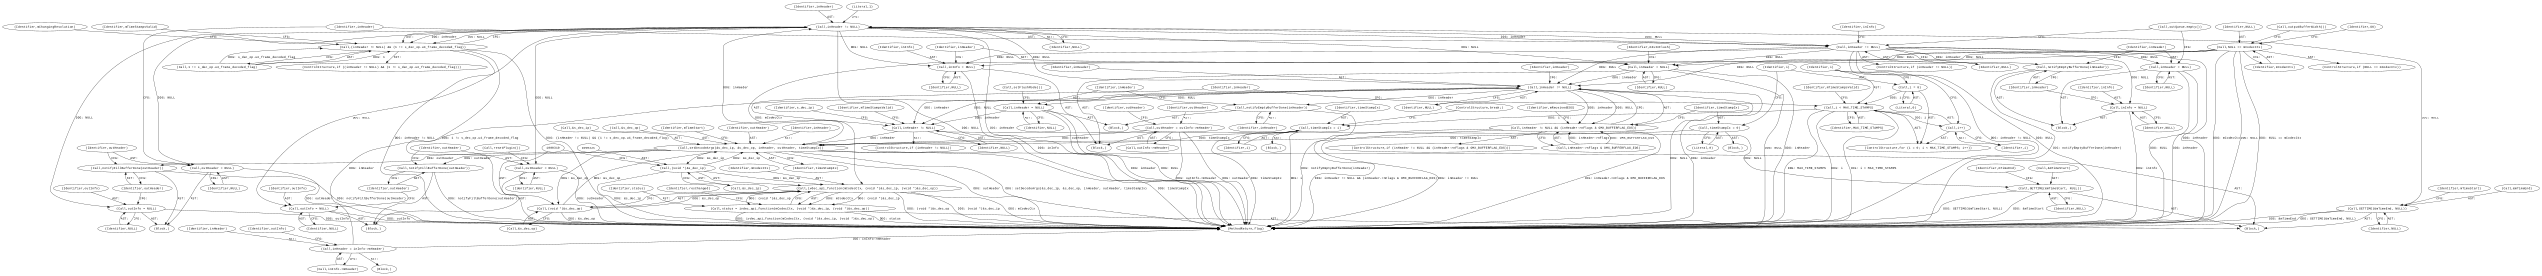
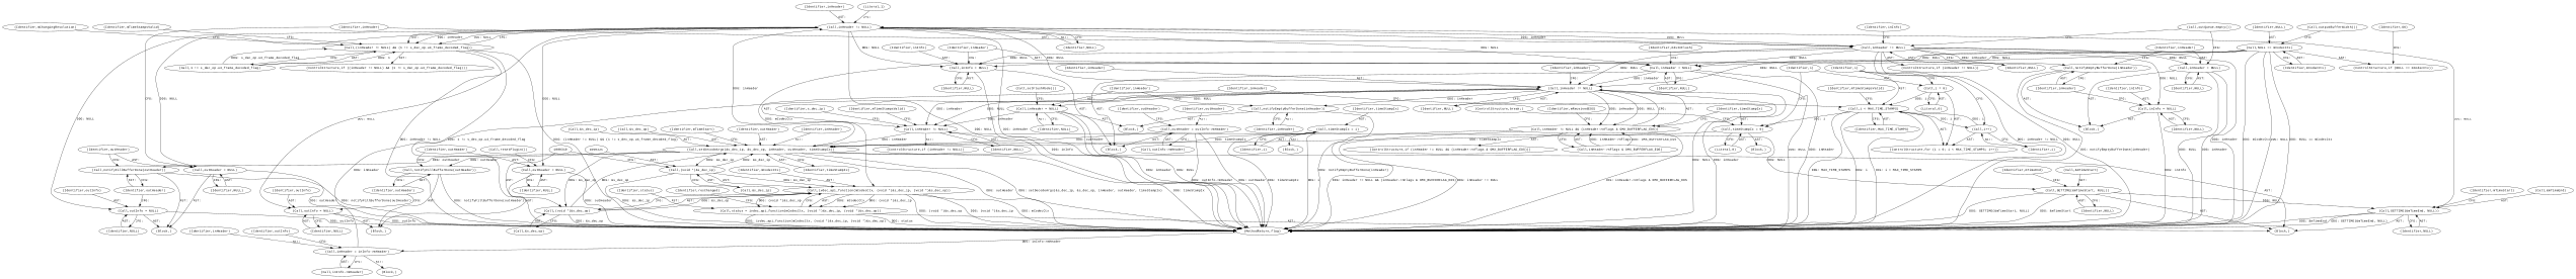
  digraph {
    fontname="Liberation Mono"
    node [fontname="Liberation Mono"]
    edge [fontname="Liberation Mono"]
    n1 [label="(Call,inHeader != NULL)"]
    n2 [label="(Call,inHeader != NULL)"]
    n3 [label="(Call,inHeader = NULL)"]
    n4 [label="(Call,inHeader != NULL)"]
    n5 [label="(Call,inInfo = NULL)"]
    n6 [label="(Call,(inHeader != NULL) && (1 != s_dec_op.u4_frame_decoded_flag))"]
    n7 [label="(Call,outInfo = NULL)"]
    n8 [label="(Call,outHeader = NULL)"]
    n9 [label="(Call,outInfo = NULL)"]
    n10 [label="(Call,outHeader = NULL)"]
    n11 [label="(Identifier,NULL)"]
    n12 [label="(MethodReturn,flag)"]
    n13 [label="(Call,inHeader != NULL)"]
    n14 [label="(Call,inHeader = NULL)"]
    n15 [label="(Call,inHeader != NULL && (inHeader->nFlags & OMX_BUFFERFLAG_EOS))"]
    n16 [label="(Call,notifyEmptyBufferDone(inHeader))"]
    n17 [label="(Identifier,NULL)"]
    n18 [label="(Block,)"]
    n19 [label="(Identifier,NULL)"]
    n20 [label="(Call,inInfo = NULL)"]
    n21 [label="(Call,notifyEmptyBufferDone(inHeader))"]
    n22 [label="(Call,inHeader = NULL)"]
    n23 [label="(ControlStructure,if (inHeader != NULL))"]
    n24 [label="(Identifier,NULL)"]
    n25 [label="(Identifier,NULL)"]
    n26 [label="(Call,1 != s_dec_op.u4_frame_decoded_flag)"]
    n27 [label="(ControlStructure,if ((inHeader != NULL) && (1 != s_dec_op.u4_frame_decoded_flag)))"]
    n28 [label="(Block,)"]
    n29 [label="(Identifier,NULL)"]
    n30 [label="(Identifier,NULL)"]
    n31 [label="(Identifier,NULL)"]
    n32 [label="(Block,)"]
    n33 [label="(Identifier,NULL)"]
    n34 [label="(Call,setDecodeArgs(&s_dec_ip, &s_dec_op, inHeader, outHeader, timeStampIx))"]
    n35 [label="(Call,(void *)&s_dec_ip)"]
    n36 [label="(Call,(void *)&s_dec_op)"]
    n37 [label="(Call,notifyFillBufferDone(outHeader))"]
    n38 [label="(Call,notifyFillBufferDone(outHeader))"]
    n39 [label="(Identifier,timeStampIx)"]
    n40 [label="(Block,)"]
    n41 [label="(Call,ivdec_api_function(mCodecCtx, (void *)&s_dec_ip, (void *)&s_dec_op))"]
    n42 [label="(Call,&s_dec_ip)"]
    n43 [label="(Call,&s_dec_op)"]
    n44 [label="(Identifier,outHeader)"]
    n45 [label="(Identifier,outHeader)"]
    n46 [label="(Call,status = ivdec_api_function(mCodecCtx, (void *)&s_dec_ip, (void *)&s_dec_op))"]
    n47 [label="(Call,GETTIME(&mTimeStart, NULL))"]
    n48 [label="(ControlStructure,if (inHeader != NULL))"]
    n49 [label="(Identifier,NULL)"]
    n50 [label="(Call,GETTIME(&mTimeEnd, NULL))"]
    n51 [label="(Identifier,NULL)"]
    n52 [label="(Block,)"]
    n53 [label="(Identifier,NULL)"]
    n54 [label="(ControlStructure,if (inHeader != NULL && (inHeader->nFlags & OMX_BUFFERFLAG_EOS)))"]
    n55 [label="(Call,inHeader->nFlags & OMX_BUFFERFLAG_EOS)"]
    n56 [label="(Identifier,inHeader)"]
    n57 [label="(Call,inHeader = inInfo->mHeader)"]
    n58 [label="(Call,inInfo->mHeader)"]
    n59 [label="(Block,)"]
    n60 [label="(Call,NULL == mCodecCtx)"]
    n61 [label="(ControlStructure,if (NULL == mCodecCtx))"]
    n62 [label="(Identifier,mCodecCtx)"]
    n63 [label="(Identifier,NULL)"]
    n64 [label="(Block,)"]
    n65 [label="(Identifier,NULL)"]
    n66 [label="(Identifier,inHeader)"]
    n67 [label="(Identifier,NULL)"]
    n68 [label="(Call,outHeader = outInfo->mHeader)"]
    n69 [label="(Call,outInfo->mHeader)"]
    n70 [label="(Call,timeStampIx = i)"]
    n71 [label="(Identifier,i)"]
    n72 [label="(Block,)"]
    n73 [label="(Call,i < MAX_TIME_STAMPS)"]
    n74 [label="(Call,i++)"]
    n75 [label="(Identifier,MAX_TIME_STAMPS)"]
    n76 [label="(ControlStructure,for (i = 0; i < MAX_TIME_STAMPS; i++))"]
    n77 [label="(Identifier,i)"]
    n78 [label="(Call,i = 0)"]
    n79 [label="(Literal,0)"]
    n80 [label="(Call,timeStampIx = 0)"]
    n81 [label="(Literal,0)"]
    n82 [label="(Block,)"]
    n83 [label="(Identifier,timeStampIx)"]
    n84 [label="(Identifier,mReceivedEOS)"]
    n85 [label="(Identifier,mChangingResolution)"]
    n86 [label="(Identifier,mTimeStampsValid)"]
    n87 [label="(Identifier,mIsInFlush)"]
    n88 [label="(Call,&s_dec_ip)"]
    n89 [label="(Call,&s_dec_op)"]
    n90 [label="(Identifier,mTimeStart)"]
    n91 [label="(Identifier,inHeader)"]
    n92 [label="(Identifier,status)"]
    n93 [label="(Identifier,resChanged)"]
    n94 [label="(Identifier,inHeader)"]
    n95 [label="(Identifier,inInfo)"]
    n96 [label="(Identifier,mCodecCtx)"]
    n97 [label="(Identifier,inHeader)"]
    n98 [label="(Identifier,inHeader)"]
    n99 [label="(Call,outputBufferWidth())"]
    n100 [label="(Identifier,outHeader)"]
    n101 [label="(Identifier,inHeader)"]
    n102 [label="(Identifier,inInfo)"]
    n103 [label="(Identifier,i)"]
    n104 [label="(Identifier,outInfo)"]
    n105 [label="(Identifier,mTimeStampsValid)"]
    n106 [label="(Identifier,inHeader)"]
    n107 [label="(Call,&mTimeEnd)"]
    n108 [label="(Identifier,outInfo)"]
    n109 [label="(Identifier,inHeader)"]
    n110 [label="(Identifier,OK)"]
    n111 [label="(Identifier,inHeader)"]
    n112 [label="(Identifier,s_dec_ip)"]
    n113 [label="(Identifier,inInfo)"]
    n114 [label="(Identifier,mTimeStart)"]
    n115 [label="(Call,setFlushMode())"]
    n116 [label="(Identifier,inHeader)"]
    n117 [label="(Identifier,timeStampIx)"]
    n118 [label="(ControlStructure,break;)"]
    n119 [label="(Identifier,outInfo)"]
    n120 [label="(Literal,1)"]
    n121 [label="(Identifier,mTimeEnd)"]
    n122 [label="(Identifier,outHeader)"]
    n123 [label="(Identifier,inHeader)"]
    n124 [label="(Identifier,mTimeStampsValid)"]
    n125 [label="(Call,&mTimeStart)"]
    n126 [label="(Identifier,outHeader)"]
    n127 [label="(Identifier,NULL)"]
    n128 [label="(Call,outQueue.empty())"]
    n129 [label="(Identifier,outHeader)"]
    n130 [label="(Call,resetPlugin())"]
    n131 [label="(Identifier,outHeader)"]
    n132 [label="(Identifier,i)"]
    1000325
    n134 [label=1000319]
    n1 -> n2 [label="DDG: NULL"]
    n1 -> n3 [label="DDG: NULL"]
    n1 -> n4 [label="DDG: inHeader"]
    n1 -> n4 [label="DDG: NULL"]
    n1 -> n5 [label="DDG: NULL"]
    n1 -> n6 [label="AST: "]
    n1 -> n6 [label="DDG: inHeader"]
    n1 -> n6 [label="DDG: NULL"]
    n1 -> n7 [label="DDG: NULL"]
    n1 -> n8 [label="DDG: NULL"]
    n1 -> n9 [label="DDG: NULL"]
    n1 -> n10 [label="DDG: NULL"]
    n1 -> n11 [label="CFG: "]
    n1 -> n12 [label="DDG: NULL"]
    n1 -> n12 [label="DDG: inHeader"]
    n2 -> n12 [label="DDG: inHeader"]
    n2 -> n12 [label="DDG: NULL"]
    n2 -> n13 [label="DDG: inHeader"]
    n2 -> n13 [label="DDG: NULL"]
    n2 -> n14 [label="DDG: NULL"]
    n2 -> n15 [label="AST: "]
    n2 -> n15 [label="DDG: inHeader"]
    n2 -> n15 [label="DDG: NULL"]
    n2 -> n16 [label="DDG: inHeader"]
    n2 -> n17 [label="CFG: "]
    n3 -> n2 [label="DDG: inHeader"]
    n3 -> n12 [label="DDG: inHeader"]
    n3 -> n12 [label="DDG: NULL"]
    n3 -> n18 [label="AST: "]
    n3 -> n19 [label="CFG: "]
    n4 -> n2 [label="DDG: NULL"]
    n4 -> n3 [label="DDG: NULL"]
    n4 -> n5 [label="DDG: NULL"]
    n4 -> n12 [label="DDG: inHeader"]
    n4 -> n12 [label="DDG: inHeader != NULL"]
    n4 -> n12 [label="DDG: NULL"]
    n4 -> n20 [label="DDG: NULL"]
    n4 -> n21 [label="DDG: inHeader"]
    n4 -> n22 [label="DDG: NULL"]
    n4 -> n23 [label="AST: "]
    n4 -> n24 [label="CFG: "]
    n5 -> n12 [label="DDG: inInfo"]
    n5 -> n18 [label="AST: "]
    n5 -> n25 [label="CFG: "]
    n6 -> n1 [label="CFG: "]
    n6 -> n12 [label="DDG: (inHeader != NULL) && (1 != s_dec_op.u4_frame_decoded_flag)"]
    n6 -> n12 [label="DDG: inHeader != NULL"]
    n6 -> n12 [label="DDG: 1 != s_dec_op.u4_frame_decoded_flag"]
    n6 -> n26 [label="CFG: "]
    n6 -> n27 [label="AST: "]
    n7 -> n12 [label="DDG: outInfo"]
    n7 -> n28 [label="AST: "]
    n7 -> n29 [label="CFG: "]
    n8 -> n12 [label="DDG: outHeader"]
    n8 -> n28 [label="AST: "]
    n8 -> n30 [label="CFG: "]
    n9 -> n12 [label="DDG: outInfo"]
    n9 -> n31 [label="CFG: "]
    n9 -> n32 [label="AST: "]
    n10 -> n12 [label="DDG: outHeader"]
    n10 -> n32 [label="AST: "]
    n10 -> n33 [label="CFG: "]
    n11 -> n1 [label="AST: "]
    n13 -> n34 [label="DDG: inHeader"]
    n13 -> n47 [label="DDG: NULL"]
    n13 -> n48 [label="AST: "]
    n13 -> n49 [label="CFG: "]
    n14 -> n12 [label="DDG: inHeader"]
    n14 -> n12 [label="DDG: NULL"]
    n14 -> n13 [label="DDG: inHeader"]
    n14 -> n52 [label="AST: "]
    n14 -> n53 [label="CFG: "]
    n15 -> n2 [label="CFG: "]
    n15 -> n12 [label="DDG: inHeader->nFlags & OMX_BUFFERFLAG_EOS"]
    n15 -> n12 [label="DDG: inHeader != NULL && (inHeader->nFlags & OMX_BUFFERFLAG_EOS)"]
    n15 -> n12 [label="DDG: inHeader != NULL"]
    n15 -> n54 [label="AST: "]
    n15 -> n55 [label="CFG: "]
    n16 -> n12 [label="DDG: notifyEmptyBufferDone(inHeader)"]
    n16 -> n52 [label="AST: "]
    n16 -> n56 [label="CFG: "]
    n17 -> n2 [label="AST: "]
    n19 -> n3 [label="AST: "]
    n20 -> n12 [label="DDG: inInfo"]
    n20 -> n64 [label="AST: "]
    n20 -> n65 [label="CFG: "]
    n21 -> n12 [label="DDG: notifyEmptyBufferDone(inHeader)"]
    n21 -> n64 [label="AST: "]
    n21 -> n66 [label="CFG: "]
    n22 -> n12 [label="DDG: NULL"]
    n22 -> n12 [label="DDG: inHeader"]
    n22 -> n64 [label="AST: "]
    n22 -> n67 [label="CFG: "]
    n24 -> n4 [label="AST: "]
    n25 -> n5 [label="AST: "]
    n26 -> n6 [label="AST: "]
    n26 -> n6 [label="DDG: 1"]
    n26 -> n6 [label="DDG: s_dec_op.u4_frame_decoded_flag"]
    n29 -> n7 [label="AST: "]
    n30 -> n8 [label="AST: "]
    n31 -> n9 [label="AST: "]
    n33 -> n10 [label="AST: "]
    n34 -> n1 [label="DDG: inHeader"]
    n34 -> n12 [label="DDG: timeStampIx"]
    n34 -> n12 [label="DDG: outHeader"]
    n34 -> n12 [label="DDG: setDecodeArgs(&s_dec_ip, &s_dec_op, inHeader, outHeader, timeStampIx)"]
    n34 -> n35 [label="DDG: &s_dec_ip"]
    n34 -> n36 [label="DDG: &s_dec_op"]
    n34 -> n37 [label="DDG: outHeader"]
    n34 -> n38 [label="DDG: outHeader"]
    n34 -> n39 [label="CFG: "]
    n34 -> n40 [label="AST: "]
    n35 -> n12 [label="DDG: &s_dec_ip"]
    n35 -> n34 [label="DDG: &s_dec_ip"]
    n35 -> n41 [label="AST: "]
    n35 -> n41 [label="DDG: &s_dec_ip"]
    n35 -> n42 [label="CFG: "]
    n36 -> n12 [label="DDG: &s_dec_op"]
    n36 -> n34 [label="DDG: &s_dec_op"]
    n36 -> n41 [label="AST: "]
    n36 -> n41 [label="DDG: &s_dec_op"]
    n36 -> n43 [label="CFG: "]
    n37 -> n12 [label="DDG: notifyFillBufferDone(outHeader)"]
    n37 -> n28 [label="AST: "]
    n37 -> n44 [label="CFG: "]
    n38 -> n12 [label="DDG: notifyFillBufferDone(outHeader)"]
    n38 -> n32 [label="AST: "]
    n38 -> n45 [label="CFG: "]
    n39 -> n34 [label="AST: "]
    n41 -> n12 [label="DDG: (void *)&s_dec_op"]
    n41 -> n12 [label="DDG: (void *)&s_dec_ip"]
    n41 -> n12 [label="DDG: mCodecCtx"]
    n41 -> n36 [label="CFG: "]
    n41 -> n46 [label="AST: "]
    n41 -> n46 [label="DDG: mCodecCtx"]
    n41 -> n46 [label="DDG: (void *)&s_dec_ip"]
    n41 -> n46 [label="DDG: (void *)&s_dec_op"]
    n42 -> n35 [label="AST: "]
    n43 -> n36 [label="AST: "]
    n44 -> n7 [label="CFG: "]
    n44 -> n37 [label="AST: "]
    n45 -> n9 [label="CFG: "]
    n45 -> n38 [label="AST: "]
    n46 -> n12 [label="DDG: ivdec_api_function(mCodecCtx, (void *)&s_dec_ip, (void *)&s_dec_op)"]
    n46 -> n12 [label="DDG: status"]
    n46 -> n40 [label="AST: "]
    n46 -> n41 [label="CFG: "]
    n47 -> n12 [label="DDG: &mTimeStart"]
    n47 -> n12 [label="DDG: GETTIME(&mTimeStart, NULL)"]
    n47 -> n40 [label="AST: "]
+   n47 -> n50 [label="DDG: NULL"]
    n47 -> n51 [label="CFG: "]
    n49 -> n13 [label="AST: "]
    n50 -> n1 [label="DDG: NULL"]
    n50 -> n12 [label="DDG: &mTimeEnd"]
    n50 -> n12 [label="DDG: GETTIME(&mTimeEnd, NULL)"]
    n50 -> n40 [label="AST: "]
    n50 -> n63 [label="CFG: "]
    n51 -> n47 [label="AST: "]
    n53 -> n14 [label="AST: "]
    n55 -> n15 [label="AST: "]
    n55 -> n15 [label="DDG: inHeader->nFlags"]
    n55 -> n15 [label="DDG: OMX_BUFFERFLAG_EOS"]
    n56 -> n16 [label="AST: "]
    n57 -> n2 [label="DDG: inHeader"]
-   n57 -> n12 [label="DDG: inInfo->mHeader"]
+   n12 -> n57 [label="DDG: inInfo->mHeader"]
    n57 -> n58 [label="CFG: "]
    n57 -> n59 [label="AST: "]
    n58 -> n57 [label="AST: "]
    n60 -> n2 [label="DDG: NULL"]
    n60 -> n3 [label="DDG: NULL"]
    n60 -> n5 [label="DDG: NULL"]
    n60 -> n12 [label="DDG: mCodecCtx"]
    n60 -> n12 [label="DDG: NULL"]
    n60 -> n12 [label="DDG: NULL == mCodecCtx"]
    n60 -> n41 [label="DDG: mCodecCtx"]
    n60 -> n61 [label="AST: "]
    n60 -> n62 [label="CFG: "]
    n62 -> n60 [label="AST: "]
    n63 -> n50 [label="AST: "]
    n65 -> n20 [label="AST: "]
    n66 -> n20 [label="CFG: "]
    n66 -> n21 [label="AST: "]
    n67 -> n22 [label="AST: "]
    n68 -> n12 [label="DDG: outHeader"]
    n68 -> n12 [label="DDG: outInfo->mHeader"]
    n68 -> n18 [label="AST: "]
    n68 -> n34 [label="DDG: outHeader"]
    n68 -> n69 [label="CFG: "]
    n69 -> n68 [label="AST: "]
    n70 -> n12 [label="DDG: timeStampIx"]
    n70 -> n12 [label="DDG: i"]
    n70 -> n34 [label="DDG: timeStampIx"]
    n70 -> n71 [label="CFG: "]
    n70 -> n72 [label="AST: "]
    n71 -> n70 [label="AST: "]
    n73 -> n12 [label="DDG: MAX_TIME_STAMPS"]
    n73 -> n12 [label="DDG: i"]
    n73 -> n12 [label="DDG: i < MAX_TIME_STAMPS"]
-   n73 -> n70 [label="DDG: i"]
+   n73 -> n80 [label="DDG: i"]
    n73 -> n74 [label="DDG: i"]
    n73 -> n75 [label="CFG: "]
    n73 -> n76 [label="AST: "]
-   n74 -> n73 [label="AST: "]
+   n74 -> n73 [label="DDG: i"]
    n74 -> n76 [label="AST: "]
    n74 -> n77 [label="CFG: "]
    n75 -> n73 [label="AST: "]
    n77 -> n74 [label="AST: "]
    n78 -> n73 [label="DDG: i"]
    n78 -> n76 [label="AST: "]
    n78 -> n79 [label="CFG: "]
    n79 -> n78 [label="AST: "]
    n80 -> n34 [label="DDG: timeStampIx"]
    n80 -> n81 [label="CFG: "]
    n80 -> n82 [label="AST: "]
    n81 -> n80 [label="AST: "]
    n83 -> n15 [label="CFG: "]
    n83 -> n80 [label="AST: "]
    n84 -> n15 [label="CFG: "]
    n85 -> n6 [label="CFG: "]
    n86 -> n6 [label="CFG: "]
    n87 -> n3 [label="CFG: "]
    n88 -> n34 [label="AST: "]
    n89 -> n34 [label="AST: "]
    n90 -> n34 [label="CFG: "]
    n91 -> n2 [label="CFG: "]
    n92 -> n46 [label="AST: "]
    n93 -> n46 [label="CFG: "]
    n94 -> n1 [label="AST: "]
    n95 -> n5 [label="AST: "]
    n96 -> n41 [label="AST: "]
    n97 -> n57 [label="AST: "]
    n98 -> n14 [label="AST: "]
    n98 -> n16 [label="CFG: "]
    n99 -> n60 [label="CFG: "]
    n100 -> n34 [label="AST: "]
    n101 -> n34 [label="AST: "]
    n102 -> n20 [label="AST: "]
    n103 -> n73 [label="AST: "]
    n103 -> n74 [label="CFG: "]
    n103 -> n78 [label="CFG: "]
    n104 -> n7 [label="AST: "]
    n105 -> n73 [label="CFG: "]
    n106 -> n21 [label="CFG: "]
    n106 -> n22 [label="AST: "]
    n107 -> n50 [label="AST: "]
    n108 -> n9 [label="AST: "]
    n109 -> n13 [label="AST: "]
    n109 -> n73 [label="CFG: "]
-   n110 -> n60 [label="CFG: "]
+   n110 -> n61 [label="CFG: "]
    n111 -> n4 [label="AST: "]
    n111 -> n8 [label="CFG: "]
    n112 -> n13 [label="CFG: "]
    n113 -> n4 [label="CFG: "]
    n114 -> n50 [label="CFG: "]
    n115 -> n14 [label="CFG: "]
    n116 -> n3 [label="AST: "]
    n116 -> n5 [label="CFG: "]
    n117 -> n70 [label="AST: "]
-   n118 -> n70 [label="CFG: "]
+   n118 -> n80 [label="CFG: "]
    n119 -> n57 [label="CFG: "]
    n120 -> n1 [label="CFG: "]
    n121 -> n47 [label="CFG: "]
    n122 -> n10 [label="AST: "]
    n122 -> n38 [label="CFG: "]
    n123 -> n2 [label="AST: "]
    n124 -> n13 [label="CFG: "]
    n125 -> n47 [label="AST: "]
    n126 -> n68 [label="CFG: "]
    n127 -> n60 [label="AST: "]
    n128 -> n4 [label="CFG: "]
    n128 -> n22 [label="CFG: "]
    n129 -> n8 [label="AST: "]
    n129 -> n37 [label="CFG: "]
    n130 -> n10 [label="CFG: "]
    n131 -> n68 [label="AST: "]
    n132 -> n78 [label="AST: "]
    n132 -> n80 [label="CFG: "]
    1000325 -> n35 [label="AST: "]
    n134 -> n35 [label="CFG: "]
    n134 -> n36 [label="AST: "]
  }
